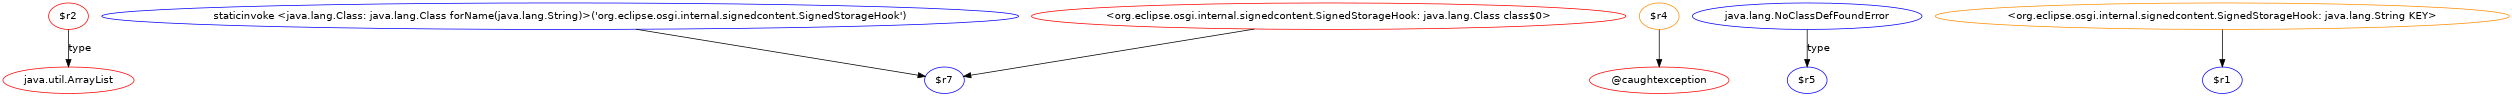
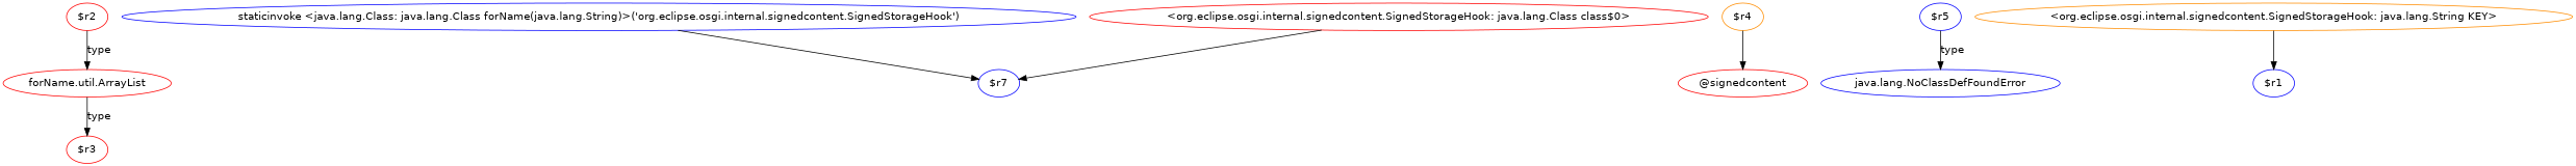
  digraph {
    fontname="DejaVu Sans"
    node [color=red fontname="DejaVu Sans"]
    edge [fontname="DejaVu Sans"]
-   n1 [label="java.util.ArrayList"]
+   n1 [label="forName.util.ArrayList"]
+   n2 [label="$r3"]
    n3 [label="$r2"]
    n4 [color=blue label="staticinvoke <java.lang.Class: java.lang.Class forName(java.lang.String)>('org.eclipse.osgi.internal.signedcontent.SignedStorageHook')"]
    n5 [color=blue label="$r7"]
-   n6 [label="@caughtexception"]
+   n6 [label="@signedcontent"]
    n7 [color=darkorange label="$r4"]
    n8 [color=blue label="java.lang.NoClassDefFoundError"]
    n9 [color=blue label="$r5"]
    n10 [color=darkorange label="<org.eclipse.osgi.internal.signedcontent.SignedStorageHook: java.lang.String KEY>"]
    n11 [color=blue label="$r1"]
    n12 [label="<org.eclipse.osgi.internal.signedcontent.SignedStorageHook: java.lang.Class class$0>"]
+   n1 -> n2 [label=type]
    n3 -> n1 [label=type]
    n4 -> n5
    n7 -> n6
-   n8 -> n9 [label=type]
+   n9 -> n8 [label=type]
    n10 -> n11
    n12 -> n5
  }
